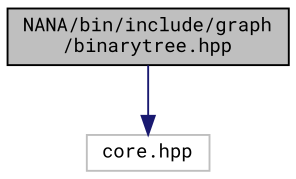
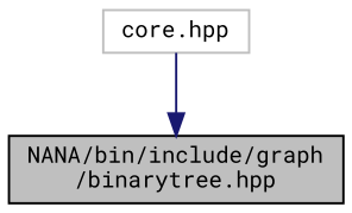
  digraph {
    fontname="Roboto Mono"
    node [fontname="Roboto Mono" fontsize=10 shape=record style=filled]
    n1 [color=black fillcolor=grey75 fontcolor=black height=0.2 label="NANA/bin/include/graph\l/binarytree.hpp" width=0.4]
    n2 [color=grey75 fillcolor=white height=0.2 label="core.hpp" width=0.4]
-   n1 -> n2 [color=midnightblue fontname="Roboto Mono" fontsize=10 labelfontname=Helvetica labelfontsize=10 style=solid]
+   n2 -> n1 [color=midnightblue fontname="Roboto Mono" fontsize=10 labelfontname=Helvetica labelfontsize=10 style=solid]
  }
